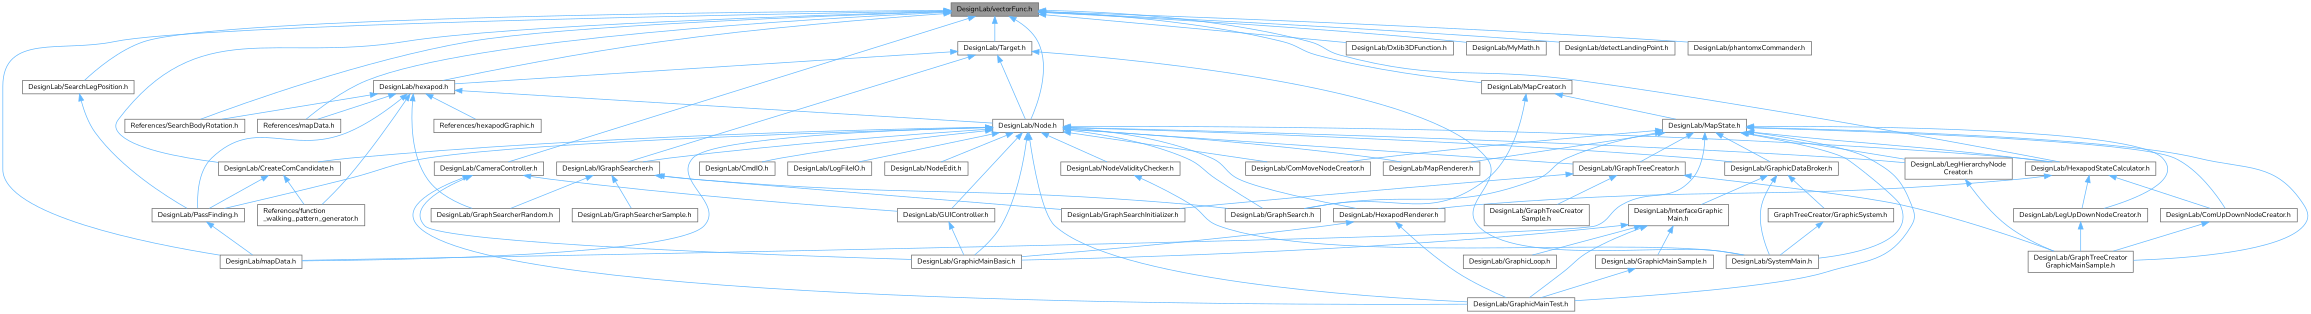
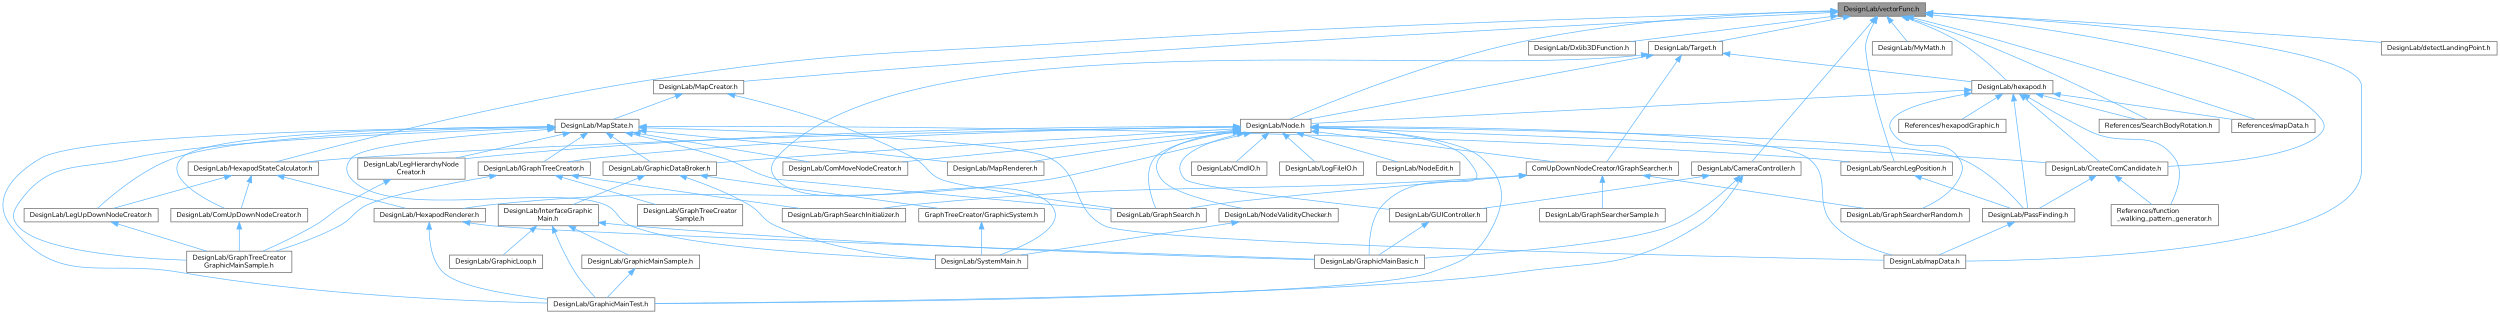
  digraph {
    fontname=Nunito
    node [color=grey40 fillcolor=white fontname=Nunito fontsize=10 shape=box style=filled]
    edge [color=steelblue1 dir=back fontname=Nunito fontsize=10 labelfontname=Helvetica labelfontsize=10 style=solid]
    n1 [color=gray40 fillcolor=grey60 fontcolor=black height=0.2 label="DesignLab/vectorFunc.h" width=0.4]
    n2 [height=0.2 label="DesignLab/CameraController.h" width=0.4]
    n3 [height=0.2 label="DesignLab/CreateComCandidate.h" width=0.4]
    n4 [height=0.2 label="DesignLab/mapData.h" width=0.4]
    n5 [height=0.2 label="DesignLab/Dxlib3DFunction.h" width=0.4]
    n6 [height=0.2 label="DesignLab/HexapodStateCalculator.h" width=0.4]
    n7 [height=0.2 label="DesignLab/MapCreator.h" width=0.4]
    n8 [height=0.2 label="DesignLab/SearchLegPosition.h" width=0.4]
    n9 [height=0.2 label="DesignLab/MyMath.h" width=0.4]
    n10 [height=0.2 label="DesignLab/Node.h" width=0.4]
    n11 [height=0.2 label="DesignLab/Target.h" width=0.4]
    n12 [height=0.2 label="DesignLab/hexapod.h" width=0.4]
    n13 [height=0.2 label="References/SearchBodyRotation.h" width=0.4]
    n14 [height=0.2 label="References/mapData.h" width=0.4]
    n15 [height=0.2 label="DesignLab/detectLandingPoint.h" width=0.4]
-   n16 [height=0.2 label="DesignLab/phantomxCommander.h" width=0.4]
    n17 [height=0.2 label="DesignLab/GUIController.h" width=0.4]
    n18 [height=0.2 label="DesignLab/GraphicMainBasic.h" width=0.4]
    n19 [height=0.2 label="DesignLab/GraphicMainTest.h" width=0.4]
    n20 [height=0.2 label="References/function\l_walking_pattern_generator.h" width=0.4]
    n21 [height=0.2 label="DesignLab/PassFinding.h" width=0.4]
    n22 [height=0.2 label="DesignLab/ComUpDownNodeCreator.h" width=0.4]
    n23 [height=0.2 label="DesignLab/HexapodRenderer.h" width=0.4]
    n24 [height=0.2 label="DesignLab/LegUpDownNodeCreator.h" width=0.4]
    n25 [height=0.2 label="DesignLab/MapState.h" width=0.4]
    n26 [height=0.2 label="DesignLab/GraphSearch.h" width=0.4]
    n27 [height=0.2 label="DesignLab/ComMoveNodeCreator.h" width=0.4]
    n28 [height=0.2 label="DesignLab/GraphicDataBroker.h" width=0.4]
    n29 [height=0.2 label="DesignLab/IGraphTreeCreator.h" width=0.4]
    n30 [height=0.2 label="DesignLab/LegHierarchyNode\lCreator.h" width=0.4]
    n31 [height=0.2 label="DesignLab/MapRenderer.h" width=0.4]
    n32 [height=0.2 label="DesignLab/CmdIO.h" width=0.4]
-   n33 [height=0.2 label="DesignLab/IGraphSearcher.h" width=0.4]
+   n33 [height=0.2 label="ComUpDownNodeCreator/IGraphSearcher.h" width=0.4]
    n34 [height=0.2 label="DesignLab/LogFileIO.h" width=0.4]
    n35 [height=0.2 label="DesignLab/NodeEdit.h" width=0.4]
    n36 [height=0.2 label="DesignLab/NodeValidityChecker.h" width=0.4]
    n37 [height=0.2 label="DesignLab/SystemMain.h" width=0.4]
    n38 [height=0.2 label="DesignLab/GraphSearcherRandom.h" width=0.4]
    n39 [height=0.2 label="References/hexapodGraphic.h" width=0.4]
    n40 [height=0.2 label="DesignLab/GraphTreeCreator\lGraphicMainSample.h" width=0.4]
    n41 [height=0.2 label="GraphTreeCreator/GraphicSystem.h" width=0.4]
    n42 [height=0.2 label="DesignLab/InterfaceGraphic\lMain.h" width=0.4]
    n43 [height=0.2 label="DesignLab/GraphSearchInitializer.h" width=0.4]
    n44 [height=0.2 label="DesignLab/GraphTreeCreator\lSample.h" width=0.4]
    n45 [height=0.2 label="DesignLab/GraphicLoop.h" width=0.4]
    n46 [height=0.2 label="DesignLab/GraphicMainSample.h" width=0.4]
    n47 [height=0.2 label="DesignLab/GraphSearcherSample.h" width=0.4]
    n1 -> n2
    n1 -> n3
    n1 -> n4
    n1 -> n5
    n1 -> n6
    n1 -> n7
    n1 -> n8
    n1 -> n9
    n1 -> n10
    n1 -> n11
    n1 -> n12
    n1 -> n13
    n1 -> n14
    n1 -> n15
-   n1 -> n16
    n2 -> n17
    n2 -> n18
    n2 -> n19
    n3 -> n20
    n3 -> n21
    n6 -> n22
    n6 -> n23
    n6 -> n24
    n7 -> n25
    n7 -> n26
    n8 -> n21
    n10 -> n3
    n10 -> n4
    n10 -> n6
    n10 -> n17
    n10 -> n18
    n10 -> n19
    n10 -> n21
    n10 -> n23
    n10 -> n26
    n10 -> n27
    n10 -> n28
    n10 -> n29
    n10 -> n30
    n10 -> n31
    n10 -> n32
    n10 -> n33
    n10 -> n34
    n10 -> n35
    n10 -> n36
    n11 -> n10
    n11 -> n12
    n11 -> n33
    n11 -> n37
+   n12 -> n3
    n12 -> n10
    n12 -> n13
    n12 -> n14
    n12 -> n20
    n12 -> n21
    n12 -> n38
    n12 -> n39
    n17 -> n18
    n21 -> n4
    n22 -> n40
    n23 -> n18
    n23 -> n19
    n24 -> n40
    n25 -> n4
-   n25 -> n6
+   n25 -> n8
    n25 -> n19
    n25 -> n22
    n25 -> n24
    n25 -> n26
    n25 -> n27
    n25 -> n28
    n25 -> n29
    n25 -> n30
    n25 -> n31
    n25 -> n37
    n25 -> n40
    n28 -> n37
    n28 -> n41
    n28 -> n42
    n29 -> n40
    n29 -> n43
    n29 -> n44
    n30 -> n40
    n33 -> n26
    n33 -> n38
    n33 -> n43
    n33 -> n47
    n36 -> n37
    n41 -> n37
    n42 -> n18
    n42 -> n19
    n42 -> n45
    n42 -> n46
    n46 -> n19
  }
